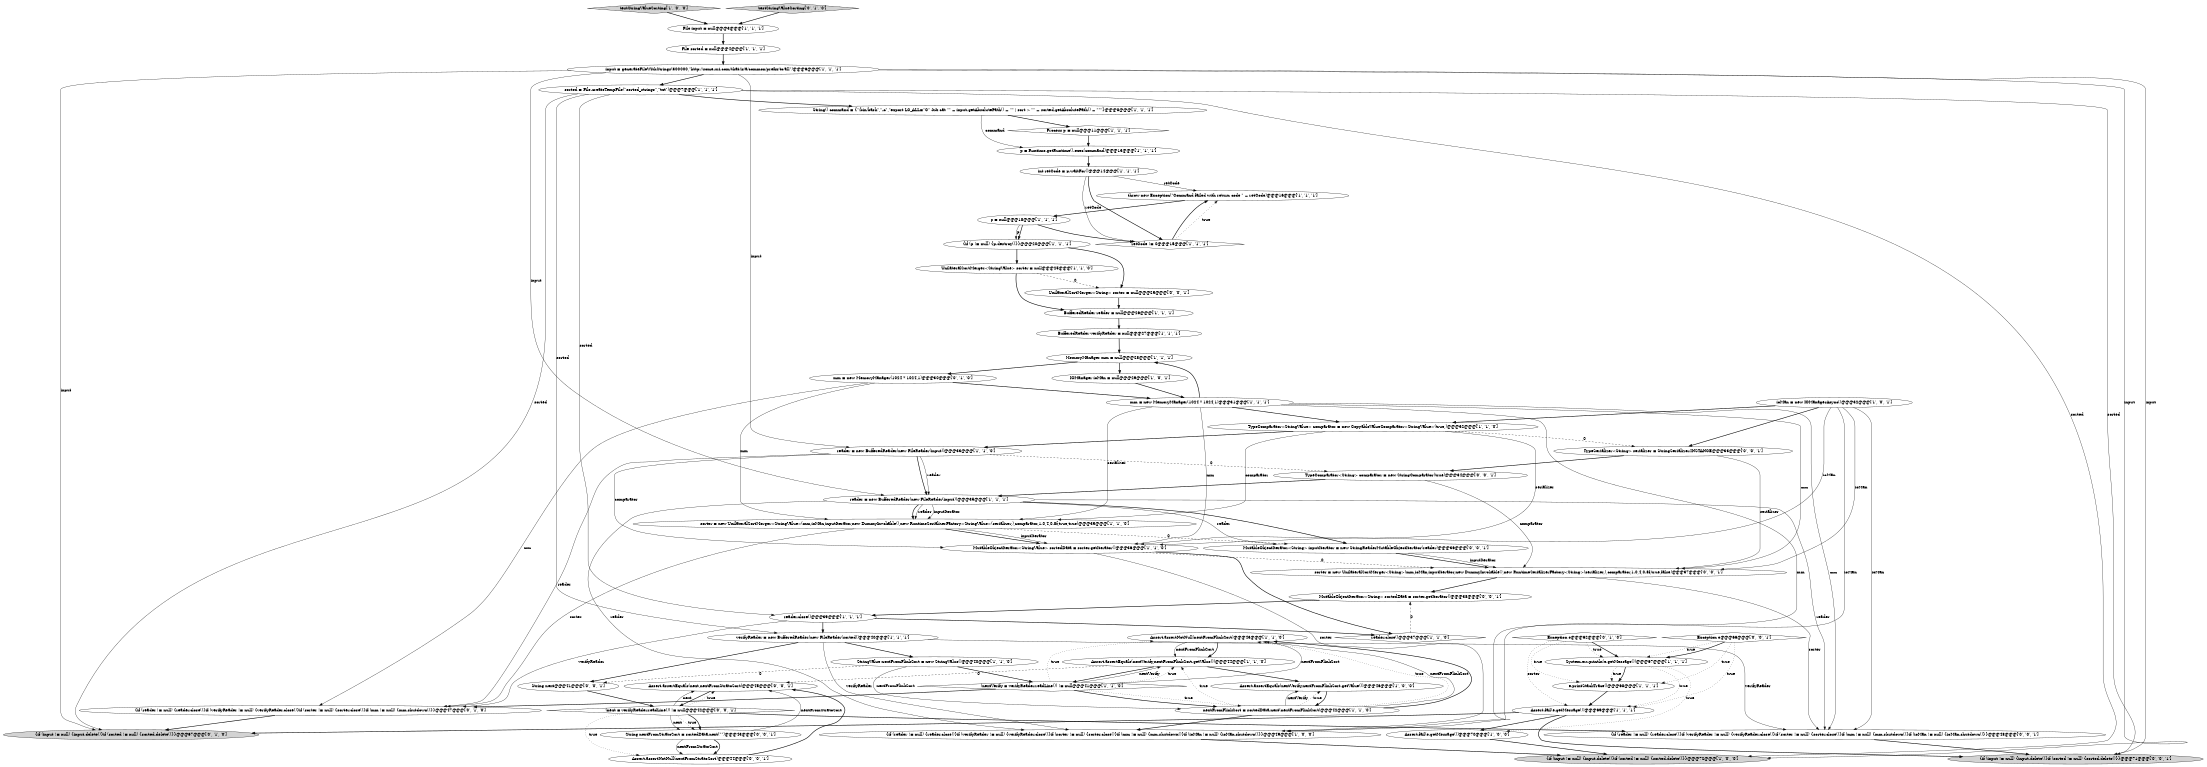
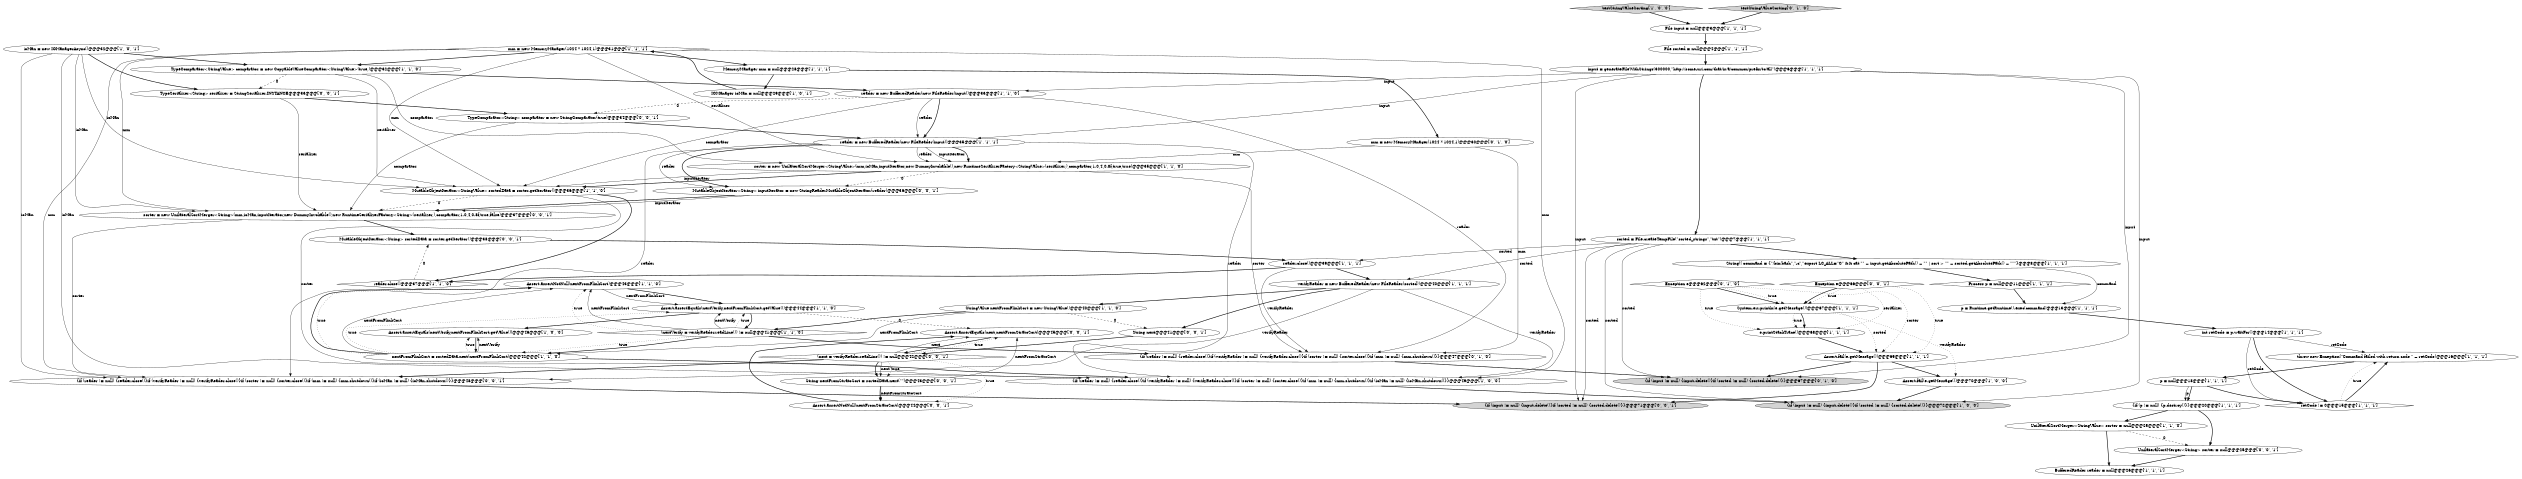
  digraph {
    node [fillcolor=white shape=ellipse style=filled]
    edge [style=bold]
    n1 [label="Assert.assertNotNull(nextFromFlinkSort)@@@43@@@['1', '1', '0']"]
    n2 [label="Assert.assertEquals(nextVerify,nextFromFlinkSort.getValue())@@@44@@@['1', '1', '0']"]
    n3 [label="Assert.assertEquals(nextVerify,nextFromFlinkSort.getValue())@@@46@@@['1', '0', '0']"]
    n4 [label="Assert.assertEquals(next,nextFromStratoSort)@@@45@@@['0', '0', '1']"]
    n5 [label="(nextVerify = verifyReader.readLine()) != null@@@41@@@['1', '1', '0']" shape=diamond]
    n6 [label="String(( command = {\"/bin/bash\",\"-c\",\"export LC_ALL=\"C\" && cat \"\" + input.getAbsolutePath() + \"\" | sort > \"\" + sorted.getAbsolutePath() + \"\"\"}@@@8@@@['1', '1', '1']"]
    n7 [label="p = Runtime.getRuntime().exec(command)@@@13@@@['1', '1', '1']"]
    n8 [label="Process p = null@@@11@@@['1', '1', '1']" shape=diamond]
    n9 [label="int retCode = p.waitFor()@@@14@@@['1', '1', '1']"]
    n10 [label="TypeComparator<StringValue> comparator = new CopyableValueComparator<StringValue>(true,)@@@32@@@['1', '1', '0']"]
    n11 [label="MutableObjectIterator<StringValue> sortedData = sorter.getIterator()@@@36@@@['1', '1', '0']"]
    n12 [label="reader = new BufferedReader(new FileReader(input))@@@33@@@['1', '1', '0']"]
    n13 [label="sorter = new UnilateralSortMerger<StringValue>(mm,ioMan,inputIterator,new DummyInvokable(),new RuntimeSerializerFactory<StringValue>(serializer,),comparator,1.0,4,0.8f,true,true)@@@35@@@['1', '1', '0']"]
    n14 [label="TypeSerializer<String> serializer = StringSerializer.INSTANCE@@@33@@@['0', '0', '1']"]
    n15 [label="{if (reader != null) {reader.close()}if (verifyReader != null) {verifyReader.close()}if (sorter != null) {sorter.close()}if (mm != null) {mm.shutdown()}if (ioMan != null) {ioMan.shutdown()}}@@@49@@@['1', '0', '0']"]
    n16 [label="sorter = new UnilateralSortMerger<String>(mm,ioMan,inputIterator,new DummyInvokable(),new RuntimeSerializerFactory<String>(serializer,),comparator,1.0,4,0.8f,true,false)@@@37@@@['0', '0', '1']"]
    n17 [label="reader.close()@@@37@@@['1', '1', '0']" shape=diamond]
    n18 [label="{if (reader != null) {reader.close()}if (verifyReader != null) {verifyReader.close()}if (sorter != null) {sorter.close()}if (mm != null) {mm.shutdown()}}@@@47@@@['0', '1', '0']"]
    n19 [label="TypeComparator<String> comparator = new StringComparator(true)@@@34@@@['0', '0', '1']"]
    n20 [label="reader = new BufferedReader(new FileReader(input))@@@35@@@['1', '1', '1']"]
    n21 [label="MutableObjectIterator<String> inputIterator = new StringReaderMutableObjectIterator(reader)@@@36@@@['0', '0', '1']"]
    n22 [fillcolor=lightgray label="{if (input != null) {input.delete()}if (sorted != null) {sorted.delete()}}@@@67@@@['0', '1', '0']"]
    n23 [label="MemoryManager mm = null@@@28@@@['1', '1', '1']"]
    n24 [label="mm = new MemoryManager(1024 * 1024,1)@@@30@@@['0', '1', '0']"]
    n25 [label="IOManager ioMan = null@@@29@@@['1', '0', '1']"]
-   n26 [label="mm = new MemoryManager(1024 * 1024,1)@@@31@@@['1', '1', '1']"]
+   n26 [label="mm = new MemoryManager(1024 * 1024,1)@@@31@@@['1', '1', '1']" shape=diamond]
    n27 [label="{if (reader != null) {reader.close()}if (verifyReader != null) {verifyReader.close()}if (sorter != null) {sorter.close()}if (mm != null) {mm.shutdown()}if (ioMan != null) {ioMan.shutdown()}}@@@48@@@['0', '0', '1']"]
    n28 [fillcolor=lightgray label="{if (input != null) {input.delete()}if (sorted != null) {sorted.delete()}}@@@71@@@['0', '0', '1']"]
    n29 [label="ioMan = new IOManagerAsync()@@@32@@@['1', '0', '1']"]
    n30 [fillcolor=lightgray label="{if (input != null) {input.delete()}if (sorted != null) {sorted.delete()}}@@@72@@@['1', '0', '0']"]
    n31 [label="MutableObjectIterator<String> sortedData = sorter.getIterator()@@@38@@@['0', '0', '1']"]
    n32 [label="e.printStackTrace()@@@68@@@['1', '1', '1']"]
    n33 [label="Assert.fail(e.getMessage())@@@69@@@['1', '1', '1']"]
    n34 [label="Assert.fail(e.getMessage())@@@70@@@['1', '0', '0']"]
    n35 [label="File input = null@@@3@@@['1', '1', '1']"]
    n36 [label="File sorted = null@@@4@@@['1', '1', '1']"]
    n37 [label="input = generateFileWithStrings(300000,\"http://some-uri.com/that/is/a/common/prefix/to/all\")@@@6@@@['1', '1', '1']"]
    n38 [label="sorted = File.createTempFile(\"sorted_strings\",\"txt\")@@@7@@@['1', '1', '1']"]
    n39 [label="throw new Exception(\"Command failed with return code \" + retCode)@@@16@@@['1', '1', '1']"]
    n40 [label="p = null@@@18@@@['1', '1', '1']"]
    n41 [label="{if (p != null) {p.destroy()}}@@@20@@@['1', '1', '1']"]
    n42 [label="retCode != 0@@@15@@@['1', '1', '1']" shape=diamond]
    n43 [label="nextFromFlinkSort = sortedData.next(nextFromFlinkSort)@@@42@@@['1', '1', '0']"]
    n44 [label="(next = verifyReader.readLine()) != null@@@42@@@['0', '0', '1']" shape=diamond]
    n45 [label="Assert.assertNotNull(nextFromStratoSort)@@@44@@@['0', '0', '1']"]
    n46 [label="String nextFromStratoSort = sortedData.next(\"\")@@@43@@@['0', '0', '1']"]
    n47 [label="reader.close()@@@39@@@['1', '1', '1']"]
    n48 [label="verifyReader = new BufferedReader(new FileReader(sorted))@@@40@@@['1', '1', '1']"]
-   n49 [label="BufferedReader verifyReader = null@@@27@@@['1', '1', '1']"]
    n50 [label="UnilateralSortMerger<StringValue> sorter = null@@@25@@@['1', '1', '0']"]
    n51 [label="BufferedReader reader = null@@@26@@@['1', '1', '1']"]
    n52 [label="UnilateralSortMerger<String> sorter = null@@@25@@@['0', '0', '1']"]
    n53 [fillcolor=lightgray label="testStringValueSorting['1', '0', '0']" shape=diamond]
    n54 [label="String next@@@41@@@['0', '0', '1']"]
    n55 [label="StringValue nextFromFlinkSort = new StringValue()@@@40@@@['1', '1', '0']"]
    n56 [fillcolor=lightgray label="testStringValueSorting['0', '1', '0']" shape=diamond]
    n57 [label="Exception e@@@66@@@['0', '0', '1']" shape=diamond]
    n58 [label="System.err.println(e.getMessage())@@@67@@@['1', '1', '1']"]
    n59 [label="Exception e@@@62@@@['0', '1', '0']" shape=diamond]
    n1 -> n2
    n1 -> n2 [label=nextFromFlinkSort style=solid]
    n2 -> n3
    n2 -> n4 [label=0 style=dashed]
    n2 -> n5
    n3 -> n43
    n4 -> n44
    n5 -> n1 [label=true style=dotted]
    n5 -> n1 [label=nextFromFlinkSort style=solid]
    n5 -> n2 [label=nextVerify style=solid]
    n5 -> n2 [label=true style=dotted]
    n5 -> n18
    n5 -> n43 [label=true style=dotted]
    n5 -> n43
    n6 -> n7 [label=command style=solid]
    n6 -> n8
    n7 -> n9
    n8 -> n7
    n9 -> n39 [label=retCode style=solid]
    n9 -> n42 [label=retCode style=solid]
    n9 -> n42
    n10 -> n11 [label=serializer style=solid]
    n10 -> n12
    n10 -> n13 [label=comparator style=solid]
    n10 -> n14 [label=0 style=dashed]
    n11 -> n15 [label=sorter style=solid]
    n11 -> n16 [label=0 style=dashed]
    n11 -> n17
    n12 -> n11 [label=comparator style=solid]
    n12 -> n18 [label=reader style=solid]
    n12 -> n19 [label=0 style=dashed]
    n12 -> n20
    n12 -> n20 [label=reader style=solid]
    n13 -> n11
    n13 -> n11 [label=inputIterator style=solid]
    n13 -> n18 [label=sorter style=solid]
    n13 -> n21 [label=0 style=dashed]
    n14 -> n16 [label=serializer style=solid]
    n14 -> n19
    n15 -> n30
    n16 -> n27 [label=sorter style=solid]
    n16 -> n31
    n17 -> n31 [label=0 style=dashed]
    n18 -> n22
    n19 -> n16 [label=comparator style=solid]
    n19 -> n20
    n20 -> n13 [label=inputIterator style=solid]
    n20 -> n13
    n20 -> n13 [label=reader style=solid]
    n20 -> n15 [label=reader style=solid]
    n20 -> n21 [label=reader style=solid]
    n20 -> n21
    n20 -> n27 [label=reader style=solid]
    n21 -> n16
    n21 -> n16 [label=inputIterator style=solid]
    n23 -> n24
    n23 -> n25
    n24 -> n13 [label=mm style=solid]
    n24 -> n18 [label=mm style=solid]
-   n24 -> n26
    n25 -> n26
    n26 -> n10
    n26 -> n11 [label=mm style=solid]
    n26 -> n13 [label=serializer style=solid]
    n26 -> n15 [label=mm style=solid]
    n26 -> n16 [label=mm style=solid]
    n26 -> n23
    n26 -> n27 [label=mm style=solid]
    n27 -> n28
    n29 -> n10
    n29 -> n11 [label=ioMan style=solid]
    n29 -> n14
    n29 -> n15 [label=ioMan style=solid]
    n29 -> n16 [label=ioMan style=solid]
    n29 -> n27 [label=ioMan style=solid]
    n31 -> n47
    n32 -> n33
    n33 -> n22
    n33 -> n28
    n33 -> n34
    n34 -> n30
    n35 -> n36
    n36 -> n37
    n37 -> n12 [label=input style=solid]
    n37 -> n20 [label=input style=solid]
    n37 -> n22 [label=input style=solid]
    n37 -> n28 [label=input style=solid]
    n37 -> n30 [label=input style=solid]
    n37 -> n38
    n38 -> n6
    n38 -> n22 [label=sorted style=solid]
    n38 -> n28 [label=sorted style=solid]
    n38 -> n30 [label=sorted style=solid]
    n38 -> n47 [label=sorted style=solid]
    n38 -> n48 [label=sorted style=solid]
    n39 -> n40
    n40 -> n41
    n40 -> n41 [label=p style=solid]
    n40 -> n42
    n41 -> n50
    n41 -> n52
    n42 -> n39
    n42 -> n39 [label=true style=dotted]
    n43 -> n1 [label=true style=dotted]
    n43 -> n1 [label=nextFromFlinkSort style=solid]
    n43 -> n1
    n43 -> n2 [label=true style=dotted]
    n43 -> n3 [label=nextVerify style=solid]
    n43 -> n3 [label=true style=dotted]
    n43 -> n15
    n44 -> n4 [label=true style=dotted]
    n44 -> n4 [label=next style=solid]
    n44 -> n27
    n44 -> n45 [label=true style=dotted]
    n44 -> n46 [label=true style=dotted]
    n44 -> n46
    n44 -> n46 [label=next style=solid]
    n45 -> n4
    n46 -> n4 [label=nextFromStratoSort style=solid]
    n46 -> n45
    n46 -> n45 [label=nextFromStratoSort style=solid]
    n47 -> n17
    n47 -> n18 [label=verifyReader style=solid]
    n47 -> n48
    n48 -> n15 [label=verifyReader style=solid]
    n48 -> n27 [label=verifyReader style=solid]
    n48 -> n54
    n48 -> n55
-   n49 -> n23
    n50 -> n51
    n50 -> n52 [label=0 style=dashed]
-   n51 -> n49
    n52 -> n51
    n53 -> n35
    n54 -> n44
    n55 -> n5
    n55 -> n43 [label=nextFromFlinkSort style=solid]
    n55 -> n54 [label=0 style=dashed]
    n56 -> n35
-   n57 -> n32 [label=true style=dotted]
+   n57 -> n32 [label=serializer style=dotted]
    n57 -> n33 [label=true style=dotted]
    n57 -> n58 [label=true style=dotted]
    n57 -> n58
    n58 -> n32
    n58 -> n32 [label=true style=dotted]
-   n58 -> n33 [label=true style=dotted]
-   n58 -> n34 [label=true style=dotted]
+   n58 -> n33 [label=sorted style=dotted]
+   n58 -> n34 [label=verifyReader style=dotted]
    n59 -> n32 [label=true style=dotted]
    n59 -> n33 [label=sorter style=dotted]
    n59 -> n58
    n59 -> n58 [label=true style=dotted]
  }
